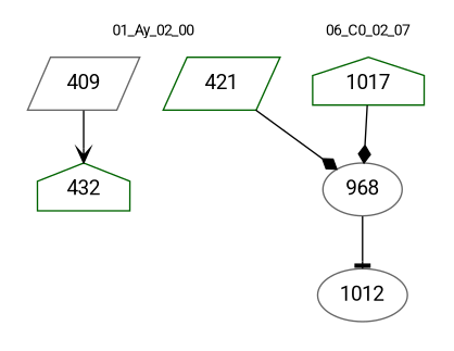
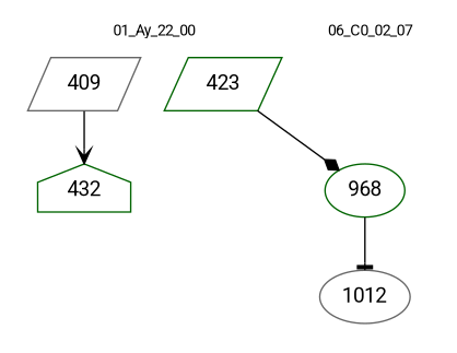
  digraph {
    fontname=Roboto
    node [color=darkgreen fontname=Roboto shape=parallelogram]
    edge [arrowhead=diamond color=black fontname=Roboto]
-   n1 [label=421]
+   n1 [label=423]
    n2 [color=gray40 label=409]
    n3 [label=432 shape=house]
-   n4 [label=1017 shape=house]
-   n5 [color=gray40 label=968 shape=ellipse]
+   n5 [label=968 shape=ellipse]
    n6 [color=gray40 label=1012 shape=ellipse]
    subgraph cluster_1 {
      color=white
      fontsize=10
-     label="01_Ay_02_00"
+     label="01_Ay_22_00"
      n1
      n2
      n3
    }
    subgraph cluster_2 {
      color=white
      fontsize=10
      label="06_C0_02_07"
-     n4
      n5
      n6
    }
    n1 -> n5
    n2 -> n3 [arrowhead=vee]
-   n4 -> n5
    n5 -> n6 [arrowhead=tee]
  }
